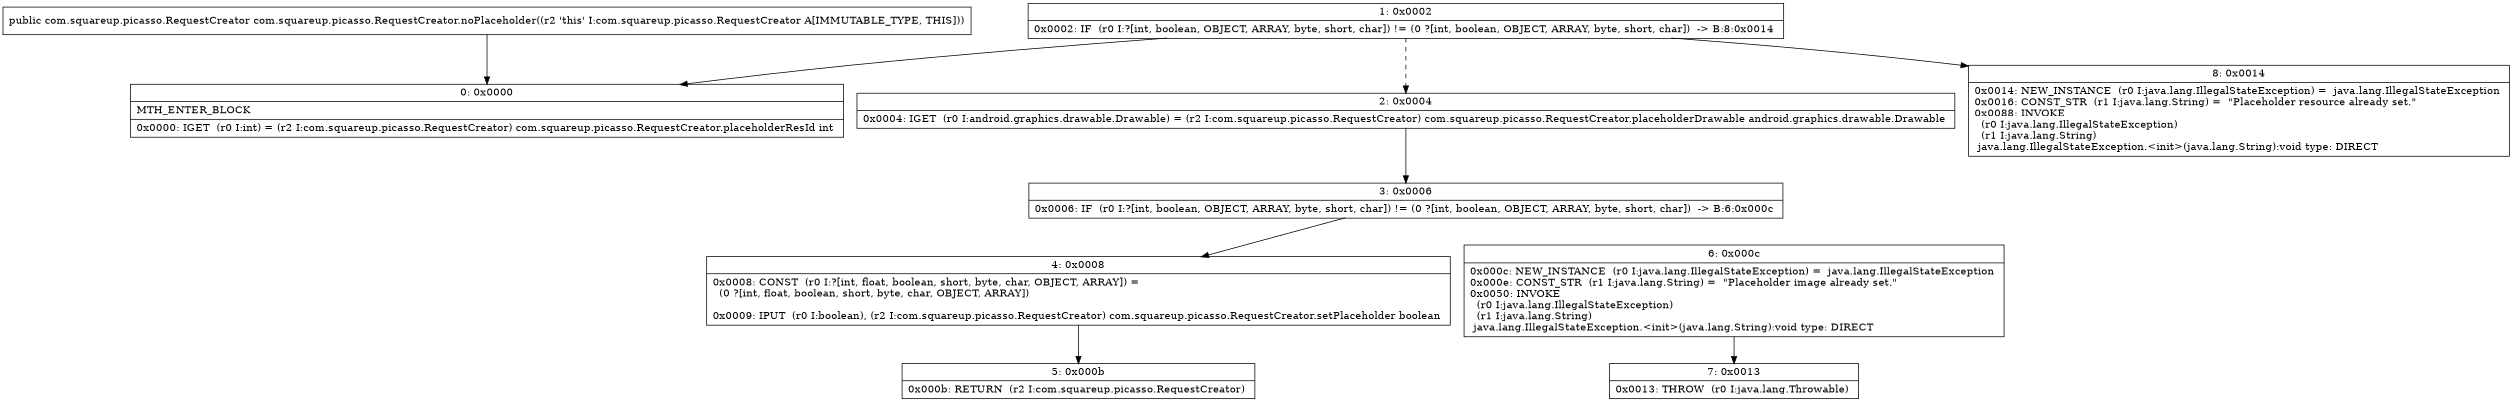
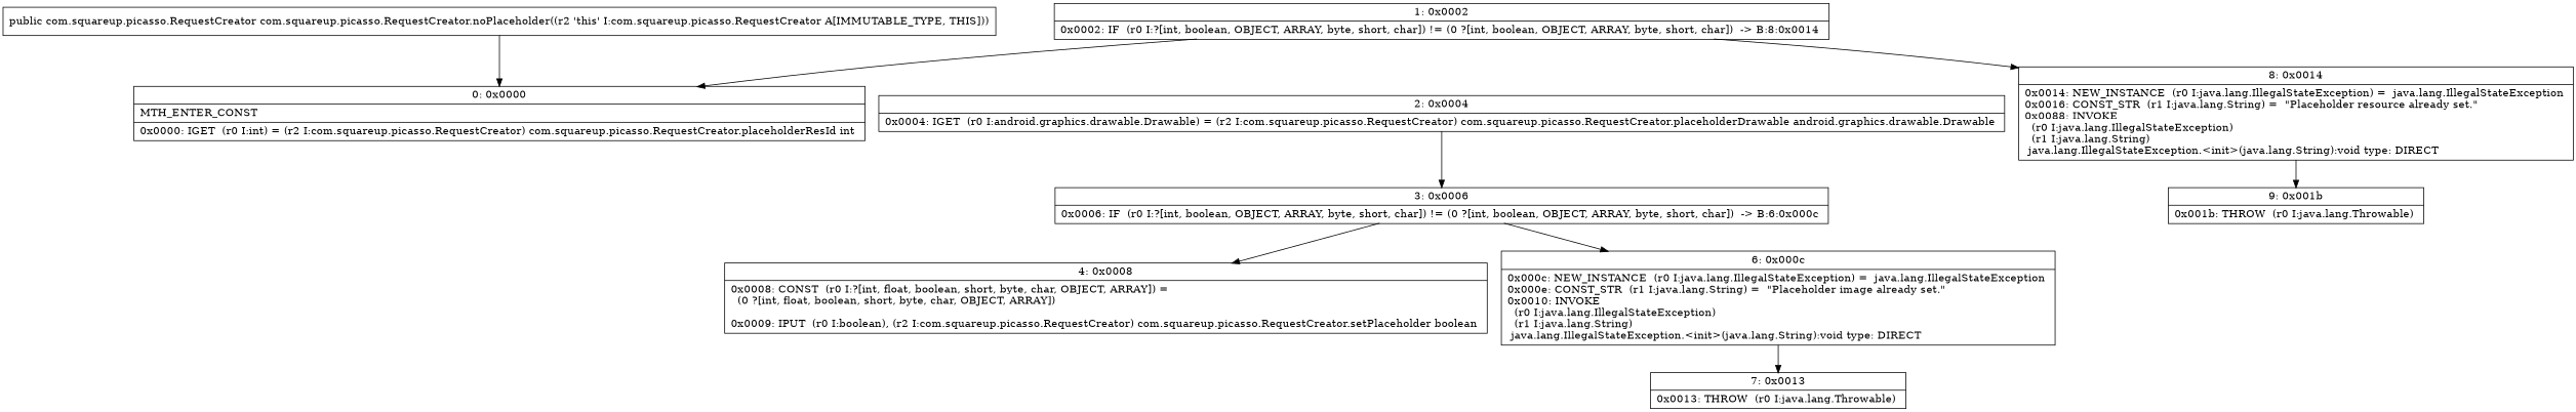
  digraph {
    node [shape=record]
-   n1 [label="{0\:\ 0x0000|MTH_ENTER_BLOCK\l|0x0000: IGET  (r0 I:int) = (r2 I:com.squareup.picasso.RequestCreator) com.squareup.picasso.RequestCreator.placeholderResId int \l}"]
+   n1 [label="{0\:\ 0x0000|MTH_ENTER_CONST\l|0x0000: IGET  (r0 I:int) = (r2 I:com.squareup.picasso.RequestCreator) com.squareup.picasso.RequestCreator.placeholderResId int \l}"]
    n2 [label="{1\:\ 0x0002|0x0002: IF  (r0 I:?[int, boolean, OBJECT, ARRAY, byte, short, char]) != (0 ?[int, boolean, OBJECT, ARRAY, byte, short, char])  \-\> B:8:0x0014 \l}"]
    n3 [label="{2\:\ 0x0004|0x0004: IGET  (r0 I:android.graphics.drawable.Drawable) = (r2 I:com.squareup.picasso.RequestCreator) com.squareup.picasso.RequestCreator.placeholderDrawable android.graphics.drawable.Drawable \l}"]
    n4 [label="{8\:\ 0x0014|0x0014: NEW_INSTANCE  (r0 I:java.lang.IllegalStateException) =  java.lang.IllegalStateException \l0x0016: CONST_STR  (r1 I:java.lang.String) =  \"Placeholder resource already set.\" \l0x0088: INVOKE  \l  (r0 I:java.lang.IllegalStateException)\l  (r1 I:java.lang.String)\l java.lang.IllegalStateException.\<init\>(java.lang.String):void type: DIRECT \l}"]
    n5 [label="{3\:\ 0x0006|0x0006: IF  (r0 I:?[int, boolean, OBJECT, ARRAY, byte, short, char]) != (0 ?[int, boolean, OBJECT, ARRAY, byte, short, char])  \-\> B:6:0x000c \l}"]
+   n6 [label="{9\:\ 0x001b|0x001b: THROW  (r0 I:java.lang.Throwable) \l}"]
    n7 [label="{4\:\ 0x0008|0x0008: CONST  (r0 I:?[int, float, boolean, short, byte, char, OBJECT, ARRAY]) = \l  (0 ?[int, float, boolean, short, byte, char, OBJECT, ARRAY])\l \l0x0009: IPUT  (r0 I:boolean), (r2 I:com.squareup.picasso.RequestCreator) com.squareup.picasso.RequestCreator.setPlaceholder boolean \l}"]
-   n8 [label="{6\:\ 0x000c|0x000c: NEW_INSTANCE  (r0 I:java.lang.IllegalStateException) =  java.lang.IllegalStateException \l0x000e: CONST_STR  (r1 I:java.lang.String) =  \"Placeholder image already set.\" \l0x0050: INVOKE  \l  (r0 I:java.lang.IllegalStateException)\l  (r1 I:java.lang.String)\l java.lang.IllegalStateException.\<init\>(java.lang.String):void type: DIRECT \l}"]
-   n9 [label="{5\:\ 0x000b|0x000b: RETURN  (r2 I:com.squareup.picasso.RequestCreator) \l}"]
+   n8 [label="{6\:\ 0x000c|0x000c: NEW_INSTANCE  (r0 I:java.lang.IllegalStateException) =  java.lang.IllegalStateException \l0x000e: CONST_STR  (r1 I:java.lang.String) =  \"Placeholder image already set.\" \l0x0010: INVOKE  \l  (r0 I:java.lang.IllegalStateException)\l  (r1 I:java.lang.String)\l java.lang.IllegalStateException.\<init\>(java.lang.String):void type: DIRECT \l}"]
    n10 [label="{7\:\ 0x0013|0x0013: THROW  (r0 I:java.lang.Throwable) \l}"]
    n11 [label="{public com.squareup.picasso.RequestCreator com.squareup.picasso.RequestCreator.noPlaceholder((r2 'this' I:com.squareup.picasso.RequestCreator A[IMMUTABLE_TYPE, THIS])) }"]
    n2 -> n1
-   n2 -> n3 [style=dashed]
    n2 -> n4
    n3 -> n5
+   n4 -> n6
    n5 -> n7 [style=solid]
-   n7 -> n9
+   n5 -> n8
    n8 -> n10
    n11 -> n1
  }
